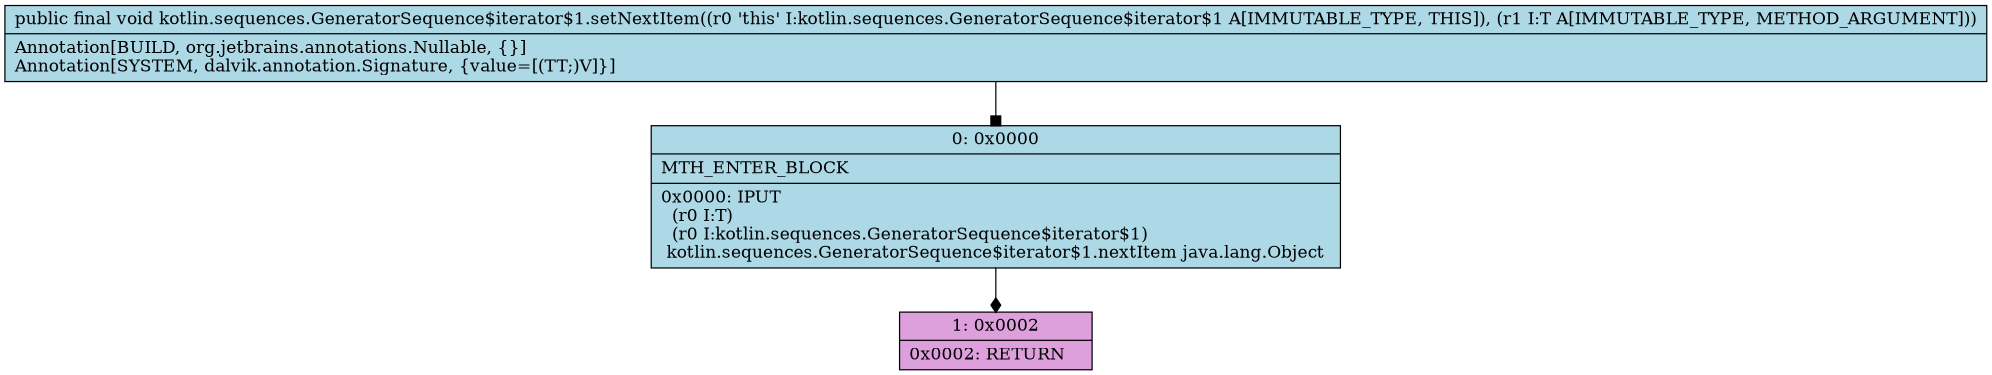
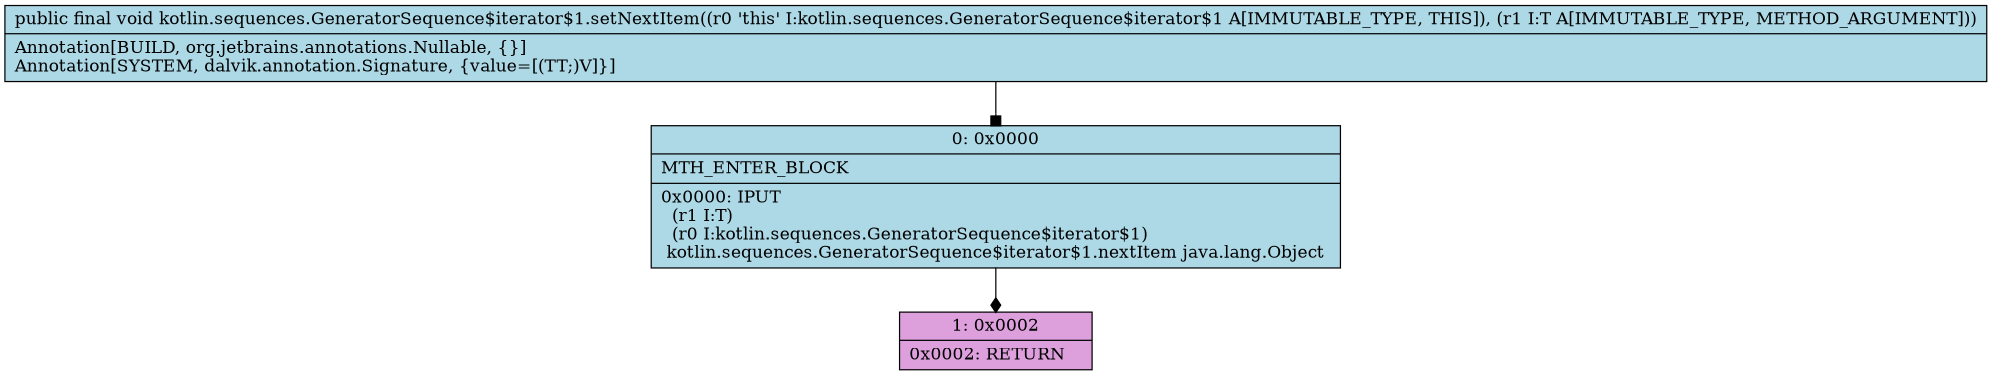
  digraph {
    node [shape=record style=filled fillcolor=lightblue]
-   n1 [label="{0\:\ 0x0000|MTH_ENTER_BLOCK\l|0x0000: IPUT  \l  (r0 I:T)\l  (r0 I:kotlin.sequences.GeneratorSequence$iterator$1)\l kotlin.sequences.GeneratorSequence$iterator$1.nextItem java.lang.Object \l}"]
+   n1 [label="{0\:\ 0x0000|MTH_ENTER_BLOCK\l|0x0000: IPUT  \l  (r1 I:T)\l  (r0 I:kotlin.sequences.GeneratorSequence$iterator$1)\l kotlin.sequences.GeneratorSequence$iterator$1.nextItem java.lang.Object \l}"]
    n2 [label="{1\:\ 0x0002|0x0002: RETURN   \l}" fillcolor=plum]
    n3 [label="{public final void kotlin.sequences.GeneratorSequence$iterator$1.setNextItem((r0 'this' I:kotlin.sequences.GeneratorSequence$iterator$1 A[IMMUTABLE_TYPE, THIS]), (r1 I:T A[IMMUTABLE_TYPE, METHOD_ARGUMENT]))  | Annotation[BUILD, org.jetbrains.annotations.Nullable, \{\}]\lAnnotation[SYSTEM, dalvik.annotation.Signature, \{value=[(TT;)V]\}]\l}"]
    n1 -> n2 [arrowhead=diamond]
    n3 -> n1 [arrowhead=box]
  }
